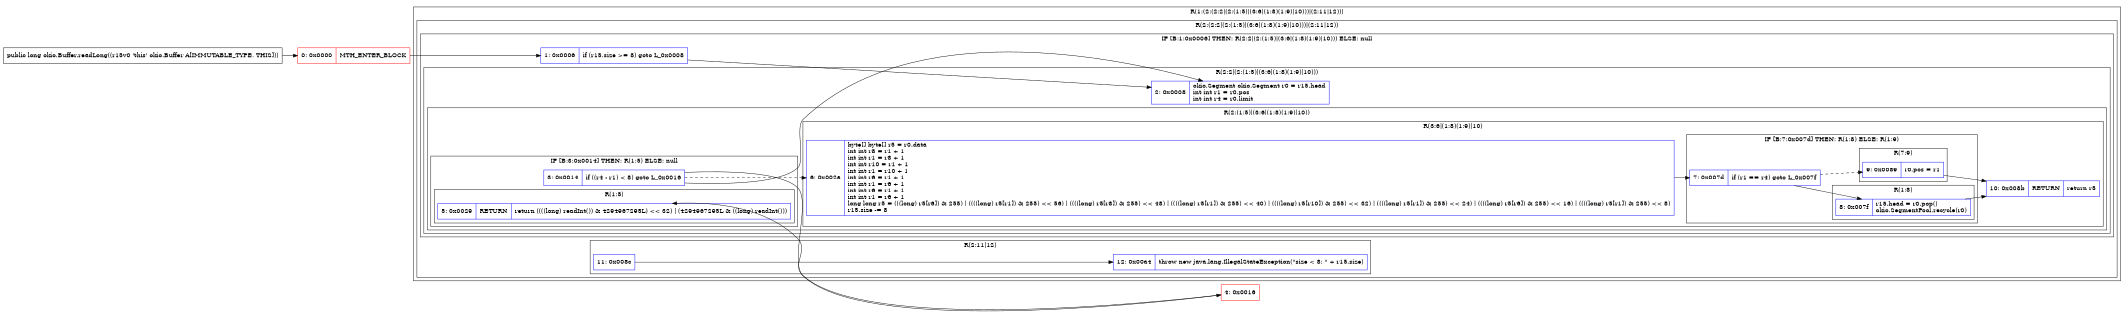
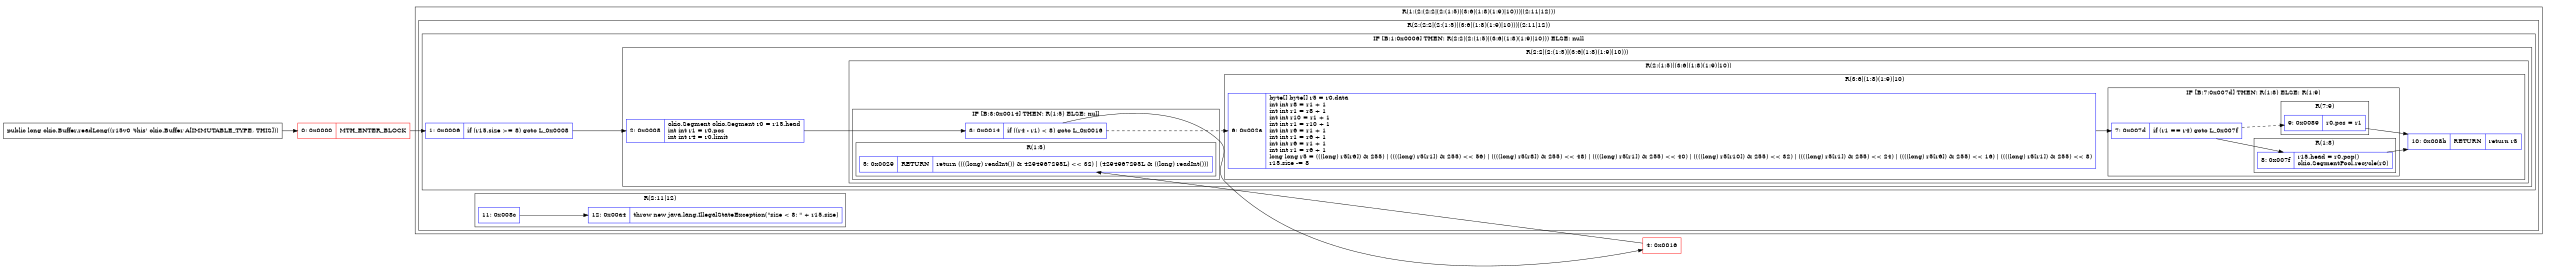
  digraph {
    rankdir=LR
    node [color=blue shape=record]
    n1 [label="{5\:\ 0x0029|RETURN\l|return ((((long) readInt()) & 4294967295L) \<\< 32) \| (4294967295L & ((long) readInt()))\l}"]
    n2 [label="{3\:\ 0x0014|if ((r4 \- r1) \< 8) goto L_0x0016\l}"]
    n3 [label="{8\:\ 0x007f|r15.head = r0.pop()\lokio.SegmentPool.recycle(r0)\l}"]
    n4 [label="{9\:\ 0x0089|r0.pos = r1\l}"]
    n5 [label="{7\:\ 0x007d|if (r1 == r4) goto L_0x007f\l}"]
    n6 [label="{6\:\ 0x002a|byte[] byte[] r5 = r0.data\lint int r8 = r1 + 1\lint int r1 = r8 + 1\lint int r10 = r1 + 1\lint int r1 = r10 + 1\lint int r6 = r1 + 1\lint int r1 = r6 + 1\lint int r6 = r1 + 1\lint int r1 = r6 + 1\llong long r5 = (((long) r5[r6]) & 255) \| ((((long) r5[r1]) & 255) \<\< 56) \| ((((long) r5[r8]) & 255) \<\< 48) \| ((((long) r5[r1]) & 255) \<\< 40) \| ((((long) r5[r10]) & 255) \<\< 32) \| ((((long) r5[r1]) & 255) \<\< 24) \| ((((long) r5[r6]) & 255) \<\< 16) \| ((((long) r5[r1]) & 255) \<\< 8)\lr15.size \-= 8\l}"]
    n7 [label="{10\:\ 0x008b|RETURN\l|return r5\l}"]
    n8 [label="{2\:\ 0x0008|okio.Segment okio.Segment r0 = r15.head\lint int r1 = r0.pos\lint int r4 = r0.limit\l}"]
    n9 [label="{1\:\ 0x0006|if (r15.size \>= 8) goto L_0x0008\l}"]
    n10 [label="{11\:\ 0x008c}"]
    n11 [label="{12\:\ 0x00a4|throw new java.lang.IllegalStateException(\"size \< 8: \" + r15.size)\l}"]
    n12 [color=red label="{4\:\ 0x0016}"]
    n13 [color=red label="{0\:\ 0x0000|MTH_ENTER_BLOCK\l}"]
    n14 [label="{public long okio.Buffer.readLong((r15v0 'this' okio.Buffer A[IMMUTABLE_TYPE, THIS])) }" color=""]
    subgraph cluster_1 {
      label="R(1:(2:(2:2|(2:(1:5)|(3:6|(1:8)(1:9)|10)))|(2:11|12)))"
      subgraph cluster_2 {
        label="R(2:(2:2|(2:(1:5)|(3:6|(1:8)(1:9)|10)))|(2:11|12))"
        subgraph cluster_3 {
          label="IF [B:1:0x0006] THEN: R(2:2|(2:(1:5)|(3:6|(1:8)(1:9)|10))) ELSE: null"
          n9
          subgraph cluster_4 {
            label="R(2:2|(2:(1:5)|(3:6|(1:8)(1:9)|10)))"
            n8
            subgraph cluster_5 {
              label="R(2:(1:5)|(3:6|(1:8)(1:9)|10))"
              subgraph cluster_6 {
                label="IF [B:3:0x0014] THEN: R(1:5) ELSE: null"
                n2
                subgraph cluster_7 {
                  label="R(1:5)"
                  n1
                }
              }
              subgraph cluster_8 {
                label="R(3:6|(1:8)(1:9)|10)"
                n6
                n7
                subgraph cluster_9 {
                  label="IF [B:7:0x007d] THEN: R(1:8) ELSE: R(1:9)"
                  n5
                  subgraph cluster_10 {
                    label="R(1:8)"
                    n3
                  }
                  subgraph cluster_11 {
                    label="R(7:9)"
                    n4
                  }
                }
              }
            }
          }
        }
        subgraph cluster_12 {
          label="R(2:11|12)"
          n10
          n11
        }
      }
    }
    n2 -> n6 [style=dashed]
    n2 -> n12
    n3 -> n7
    n4 -> n7
    n5 -> n3
    n5 -> n4 [style=dashed]
    n6 -> n5
-   n2 -> n8
+   n8 -> n2
    n9 -> n8
    n10 -> n11
    n12 -> n1
    n13 -> n9
    n14 -> n13
  }
